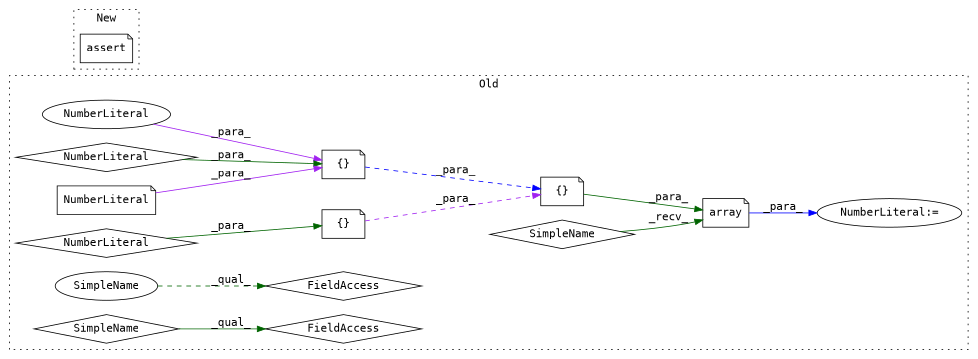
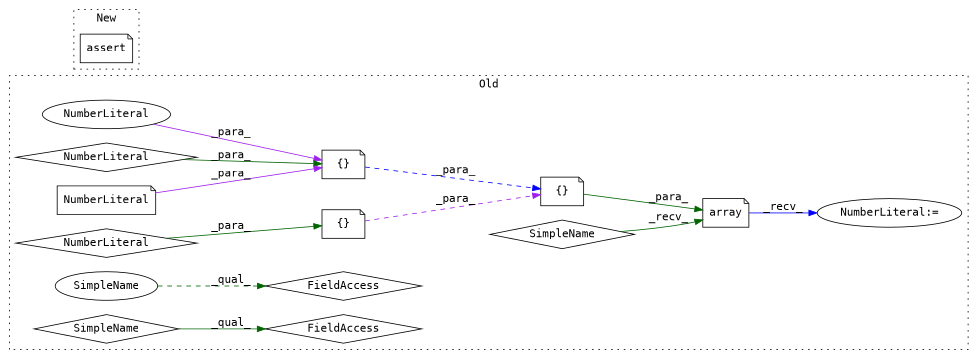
  digraph {
    fontname="DejaVu Sans Mono"
    rankdir=LR
    node [a=34 fontname="DejaVu Sans Mono" l=1 s=318 shape=note]
    edge [color=darkgreen fontname="DejaVu Sans Mono" style=solid]
    n1 [a=32 l="6,1" label=array s="225,273"]
    n2 [a=7 label="NumberLiteral:=" s=218 shape=ellipse]
    n3 [a=4 l="1,1" label="{}" s="253,261"]
    n4 [label=NumberLiteral s=258 shape=ellipse]
    n5 [label=NumberLiteral s=254 shape=diamond]
    n6 [a=4 l="1,1" label="{}" s="242,272"]
    n7 [a=22 l=10 label=FieldAccess shape=diamond]
    n8 [a=4 l="1,1" label="{}" s="243,251"]
    n9 [label=NumberLiteral s=256]
    n10 [label=NumberLiteral s=246 shape=diamond]
    n11 [a=22 l=10 label=FieldAccess s=857 shape=diamond]
    n12 [a=42 l=5 label=SimpleName s=857 shape=ellipse]
    n13 [a=42 l=5 label=SimpleName s=219 shape=diamond]
    n14 [a=42 l=5 label=SimpleName shape=diamond]
    n15 [a=6 l=7 label=assert s=2027]
    subgraph cluster_1 {
      label=Old
      style=dotted
      n1
      n2
      n3
      n4
      n5
      n6
      n7
      n8
      n9
      n10
      n11
      n12
      n13
      n14
    }
    subgraph cluster_2 {
      label=New
      style=dotted
      n15
    }
-   n1 -> n2 [color=blue label=_para_]
+   n1 -> n2 [color=blue label=_recv_]
    n3 -> n6 [color=blue label=_para_ style=dashed]
    n4 -> n3 [color=purple label=_para_]
    n5 -> n3 [label=_para_]
    n6 -> n1 [label=_para_]
    n8 -> n6 [color=purple label=_para_ style=dashed]
    n9 -> n3 [color=purple label=_para_]
    n10 -> n8 [label=_para_]
    n12 -> n11 [label=_qual_ style=dashed]
    n13 -> n1 [label=_recv_]
    n14 -> n7 [label=_qual_]
  }
